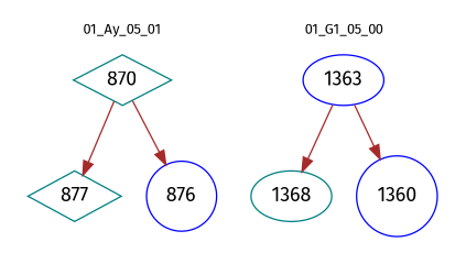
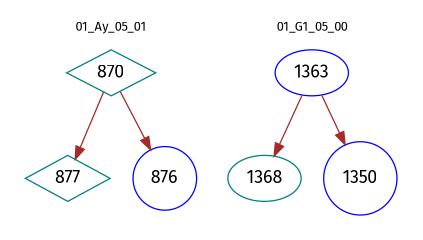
  digraph {
    fontname="Fira Sans"
    node [color=teal fontname="Fira Sans" shape=diamond]
    edge [color=brown fontname="Fira Sans"]
    n1 [label=870]
    n2 [label=877]
    n3 [color=blue label=876 shape=circle]
    n4 [color=blue label=1363 shape=ellipse]
    n5 [label=1368 shape=ellipse]
-   n6 [color=blue label=1360 shape=circle]
+   n6 [color=blue label=1350 shape=circle]
    subgraph cluster_1 {
      color=white
      fontsize=10
      label="01_Ay_05_01"
      n1
      n2
      n3
    }
    subgraph cluster_2 {
      color=white
      fontsize=10
      label="01_G1_05_00"
      n4
      n5
      n6
    }
    n1 -> n2
    n1 -> n3
    n4 -> n5
    n4 -> n6
  }
